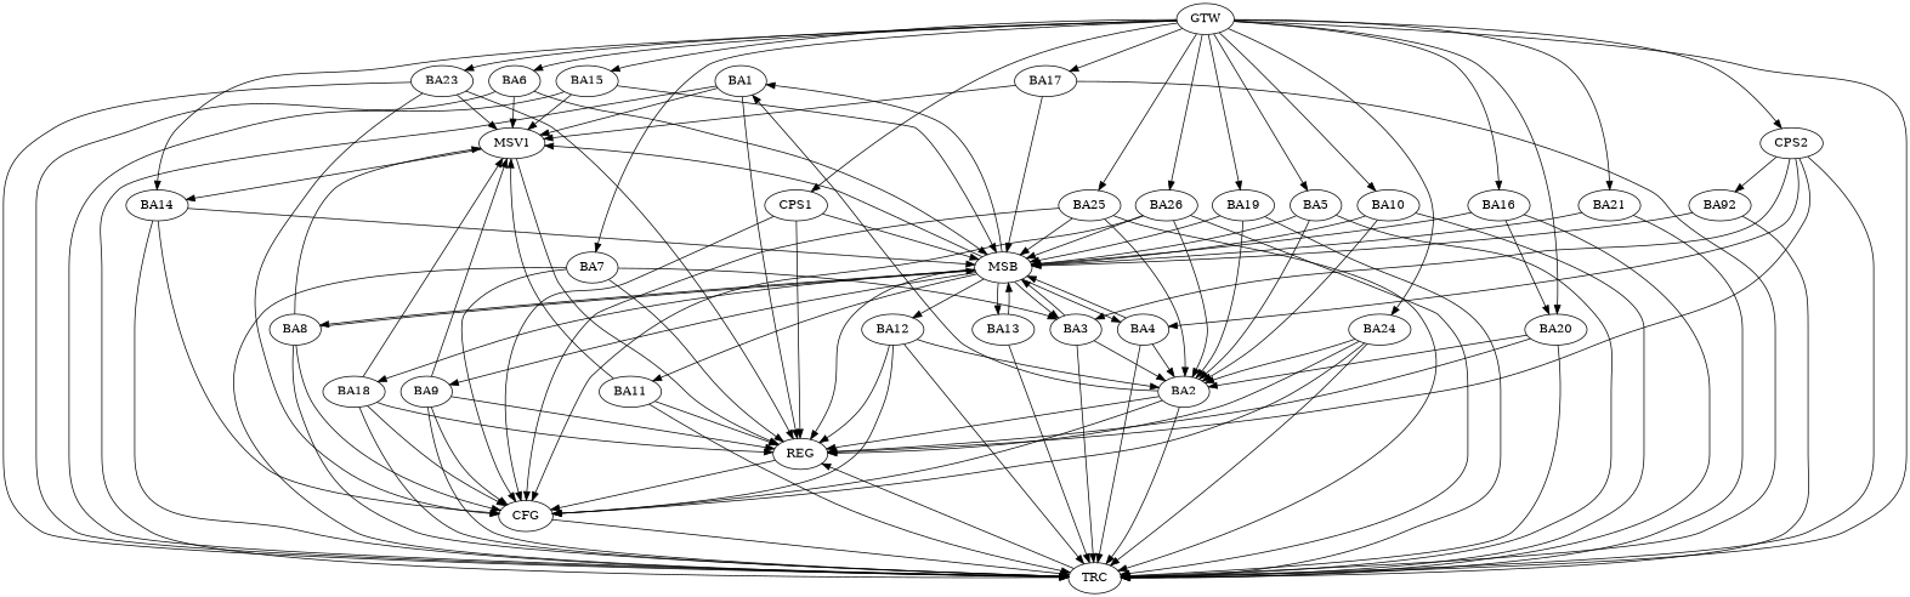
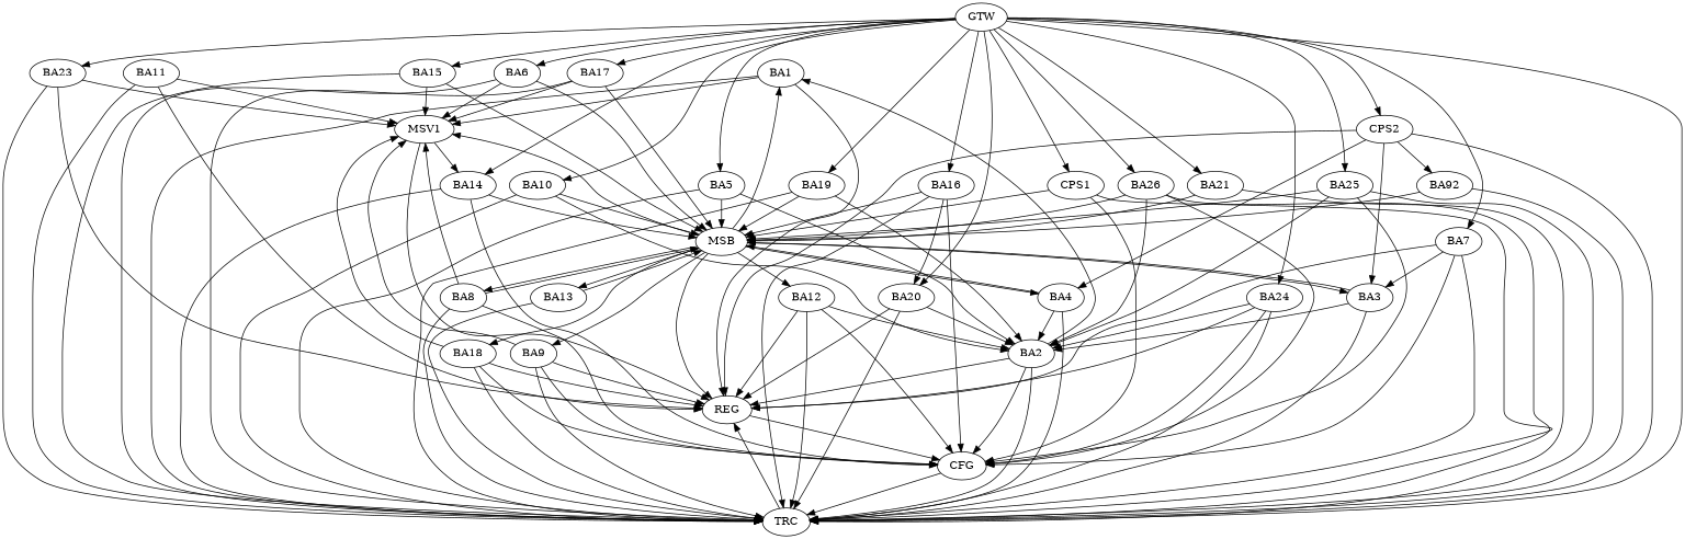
  strict digraph {
    n1 [label=BA1]
    n2 [label=REG]
    n3 [label=TRC]
    n4 [label=MSV1]
    n5 [label=CFG]
    n6 [label=BA14]
    n7 [label=BA2]
    n8 [label=BA3]
    n9 [label=MSB]
    n10 [label=BA4]
    n11 [label=BA8]
    n12 [label=BA9]
    n13 [label=BA11]
    n14 [label=BA12]
    n15 [label=BA13]
    n16 [label=BA18]
    n17 [label=BA5]
    n18 [label=BA6]
    n19 [label=BA7]
    n20 [label=BA10]
    n21 [label=BA15]
    n22 [label=BA16]
    n23 [label=BA20]
    n24 [label=BA17]
    n25 [label=BA19]
    n26 [label=BA21]
    n27 [label=BA92]
    n28 [label=BA23]
    n29 [label=BA24]
    n30 [label=BA25]
    n31 [label=BA26]
    n32 [label=CPS1]
    n33 [label=CPS2]
    n34 [label=GTW]
    n1 -> n2
    n1 -> n3
    n1 -> n4
    n2 -> n5
    n3 -> n2
    n4 -> n2
    n4 -> n6
    n5 -> n3
    n6 -> n3
    n6 -> n5
    n6 -> n9
    n7 -> n1
    n7 -> n2
    n7 -> n3
    n7 -> n5
    n8 -> n3
    n8 -> n7
    n8 -> n9
    n9 -> n1
    n9 -> n2
    n9 -> n4
    n9 -> n8
    n9 -> n10
    n9 -> n11
    n9 -> n12
-   n9 -> n13
    n9 -> n14
    n9 -> n15
    n9 -> n16
    n10 -> n3
    n10 -> n7
    n10 -> n9
    n11 -> n3
    n11 -> n4
    n11 -> n5
    n11 -> n9
    n12 -> n2
    n12 -> n3
    n12 -> n4
    n12 -> n5
    n13 -> n2
    n13 -> n3
    n13 -> n4
    n14 -> n2
    n14 -> n3
    n14 -> n5
    n14 -> n7
    n15 -> n3
    n15 -> n9
    n16 -> n2
    n16 -> n3
    n16 -> n4
    n16 -> n5
    n17 -> n3
    n17 -> n7
    n17 -> n9
    n18 -> n3
    n18 -> n4
    n18 -> n9
    n19 -> n2
    n19 -> n3
    n19 -> n5
    n19 -> n8
    n20 -> n3
    n20 -> n7
    n20 -> n9
    n21 -> n3
    n21 -> n4
    n21 -> n9
    n22 -> n3
    n22 -> n9
    n22 -> n23
    n23 -> n2
    n23 -> n3
    n23 -> n7
    n24 -> n3
    n24 -> n4
    n24 -> n9
    n25 -> n3
    n25 -> n7
    n25 -> n9
    n26 -> n3
    n26 -> n9
    n27 -> n3
    n27 -> n9
    n28 -> n2
    n28 -> n3
    n28 -> n4
-   n28 -> n5
+   n22 -> n5
    n29 -> n2
    n29 -> n3
    n29 -> n5
    n29 -> n7
    n30 -> n3
    n30 -> n5
    n30 -> n7
    n30 -> n9
    n31 -> n3
    n31 -> n5
    n31 -> n7
    n31 -> n9
-   n32 -> n2
+   n32 -> n3
    n32 -> n5
    n32 -> n9
    n33 -> n2
    n33 -> n3
    n33 -> n8
    n33 -> n10
    n33 -> n27
    n34 -> n3
    n34 -> n6
    n34 -> n17
    n34 -> n18
    n34 -> n19
    n34 -> n20
    n34 -> n21
    n34 -> n22
    n34 -> n23
    n34 -> n24
    n34 -> n25
    n34 -> n26
    n34 -> n28
    n34 -> n29
    n34 -> n30
    n34 -> n31
    n34 -> n32
    n34 -> n33
  }
